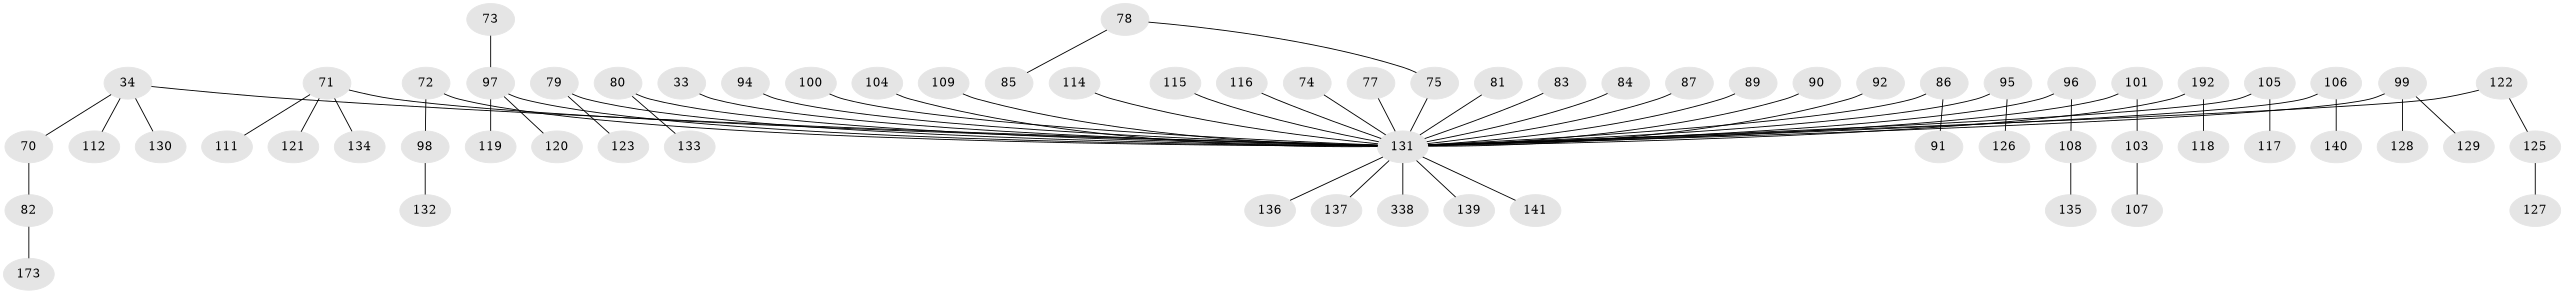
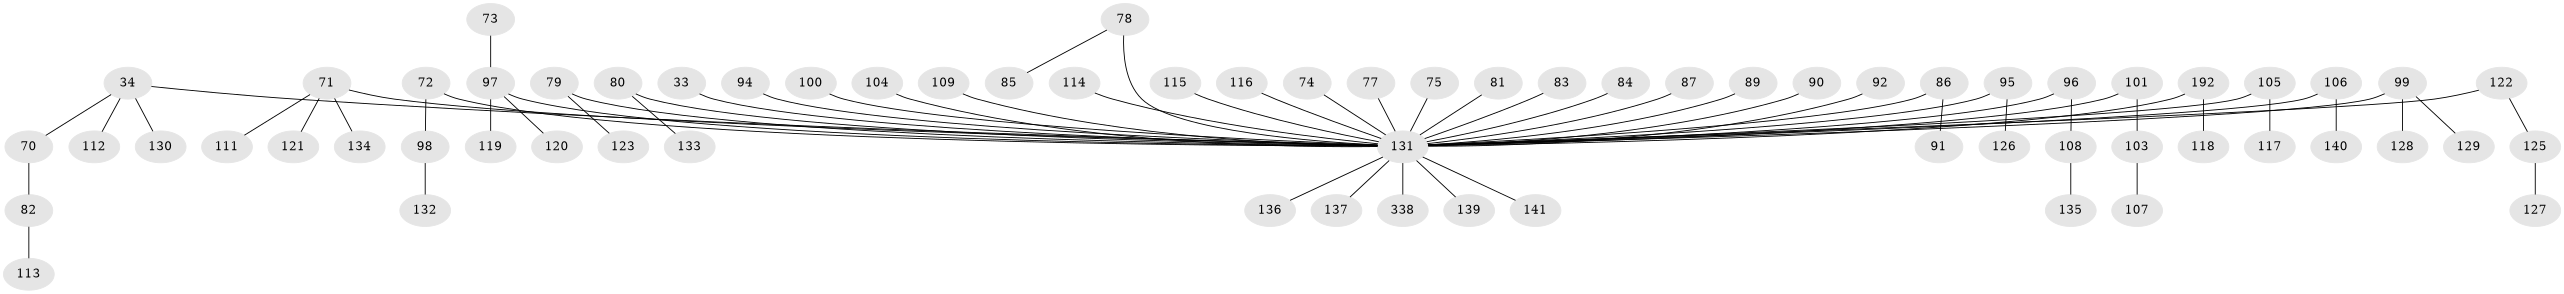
  graph {
    node [color=gray90 style=filled]
    34
    70
    112
    130
    131 [super="+68+49+59+55+60+61+64+67+69+124+66"]
    82
    136
    137
    n9 [label=338]
    139
    141
-   113 [label=173]
+   113
    71
    111
    121
    134
    72
    98
    132
    97 [super="+39"]
    119
    120
    73
    74
    75
    77
    78
    85
    79
    123
    80
    133
    81
    83
    84
    86
    91
    87
    89
    90
    92
    n42 [label=33]
    94
    95
    126
    96
    108
    135
    99 [super="+16+76+88"]
    128
    129
    100
    101
    103
    107
    n56 [label=192]
    118
    104
    105
    117
    106
    140
    109
    114
    115
    116
    122
    125
    127
    34 -- 70
    34 -- 112
    34 -- 130
    34 -- 131
    70 -- 82
    131 -- 136
    131 -- 137
    131 -- n9
    131 -- 139
    131 -- 141
    82 -- 113
    71 -- 131
    71 -- 111
    71 -- 121
    71 -- 134
    72 -- 131
    72 -- 98
    98 -- 132
    97 -- 131
    97 -- 119
    97 -- 120
    73 -- 97
    74 -- 131
    75 -- 131
    77 -- 131
-   78 -- 75
+   78 -- 131
    78 -- 85
    79 -- 131
    79 -- 123
    80 -- 131
    80 -- 133
    81 -- 131
    83 -- 131
    84 -- 131
    86 -- 131
    86 -- 91
    87 -- 131
    89 -- 131
    90 -- 131
    92 -- 131
    n42 -- 131
    94 -- 131
    95 -- 131
    95 -- 126
    96 -- 131
    96 -- 108
    108 -- 135
    99 -- 131
    99 -- 128
    99 -- 129
    100 -- 131
    101 -- 131
    101 -- 103
    103 -- 107
    n56 -- 131
    n56 -- 118
    104 -- 131
    105 -- 131
    105 -- 117
    106 -- 131
    106 -- 140
    109 -- 131
    114 -- 131
    115 -- 131
    116 -- 131
    122 -- 131
    122 -- 125
    125 -- 127
  }
